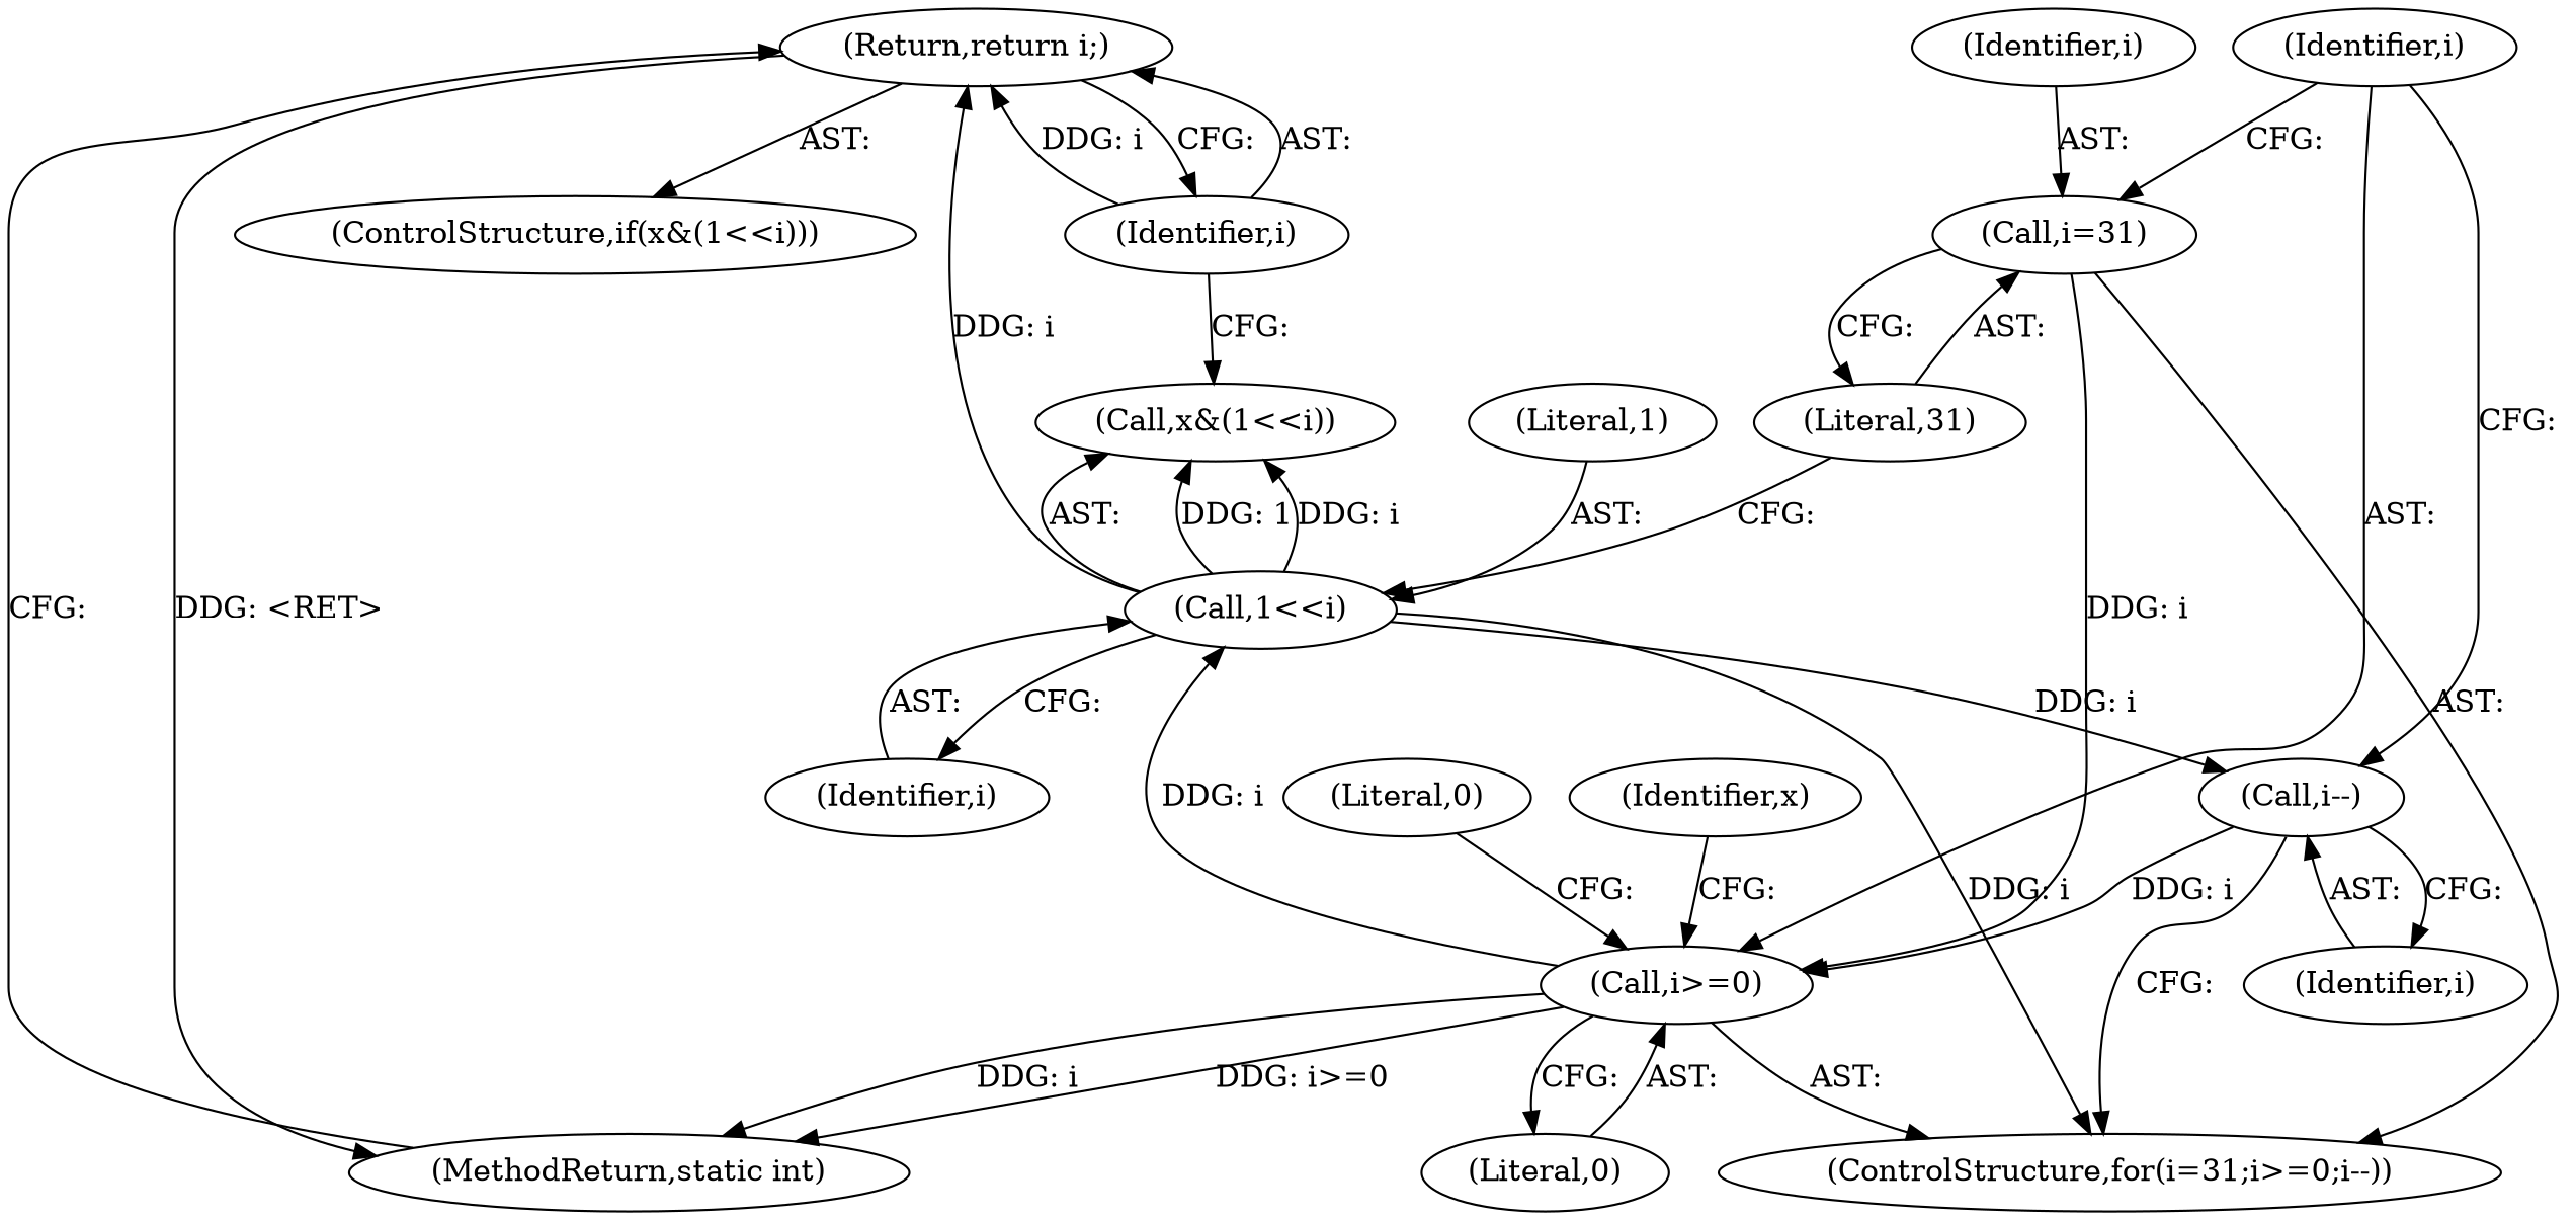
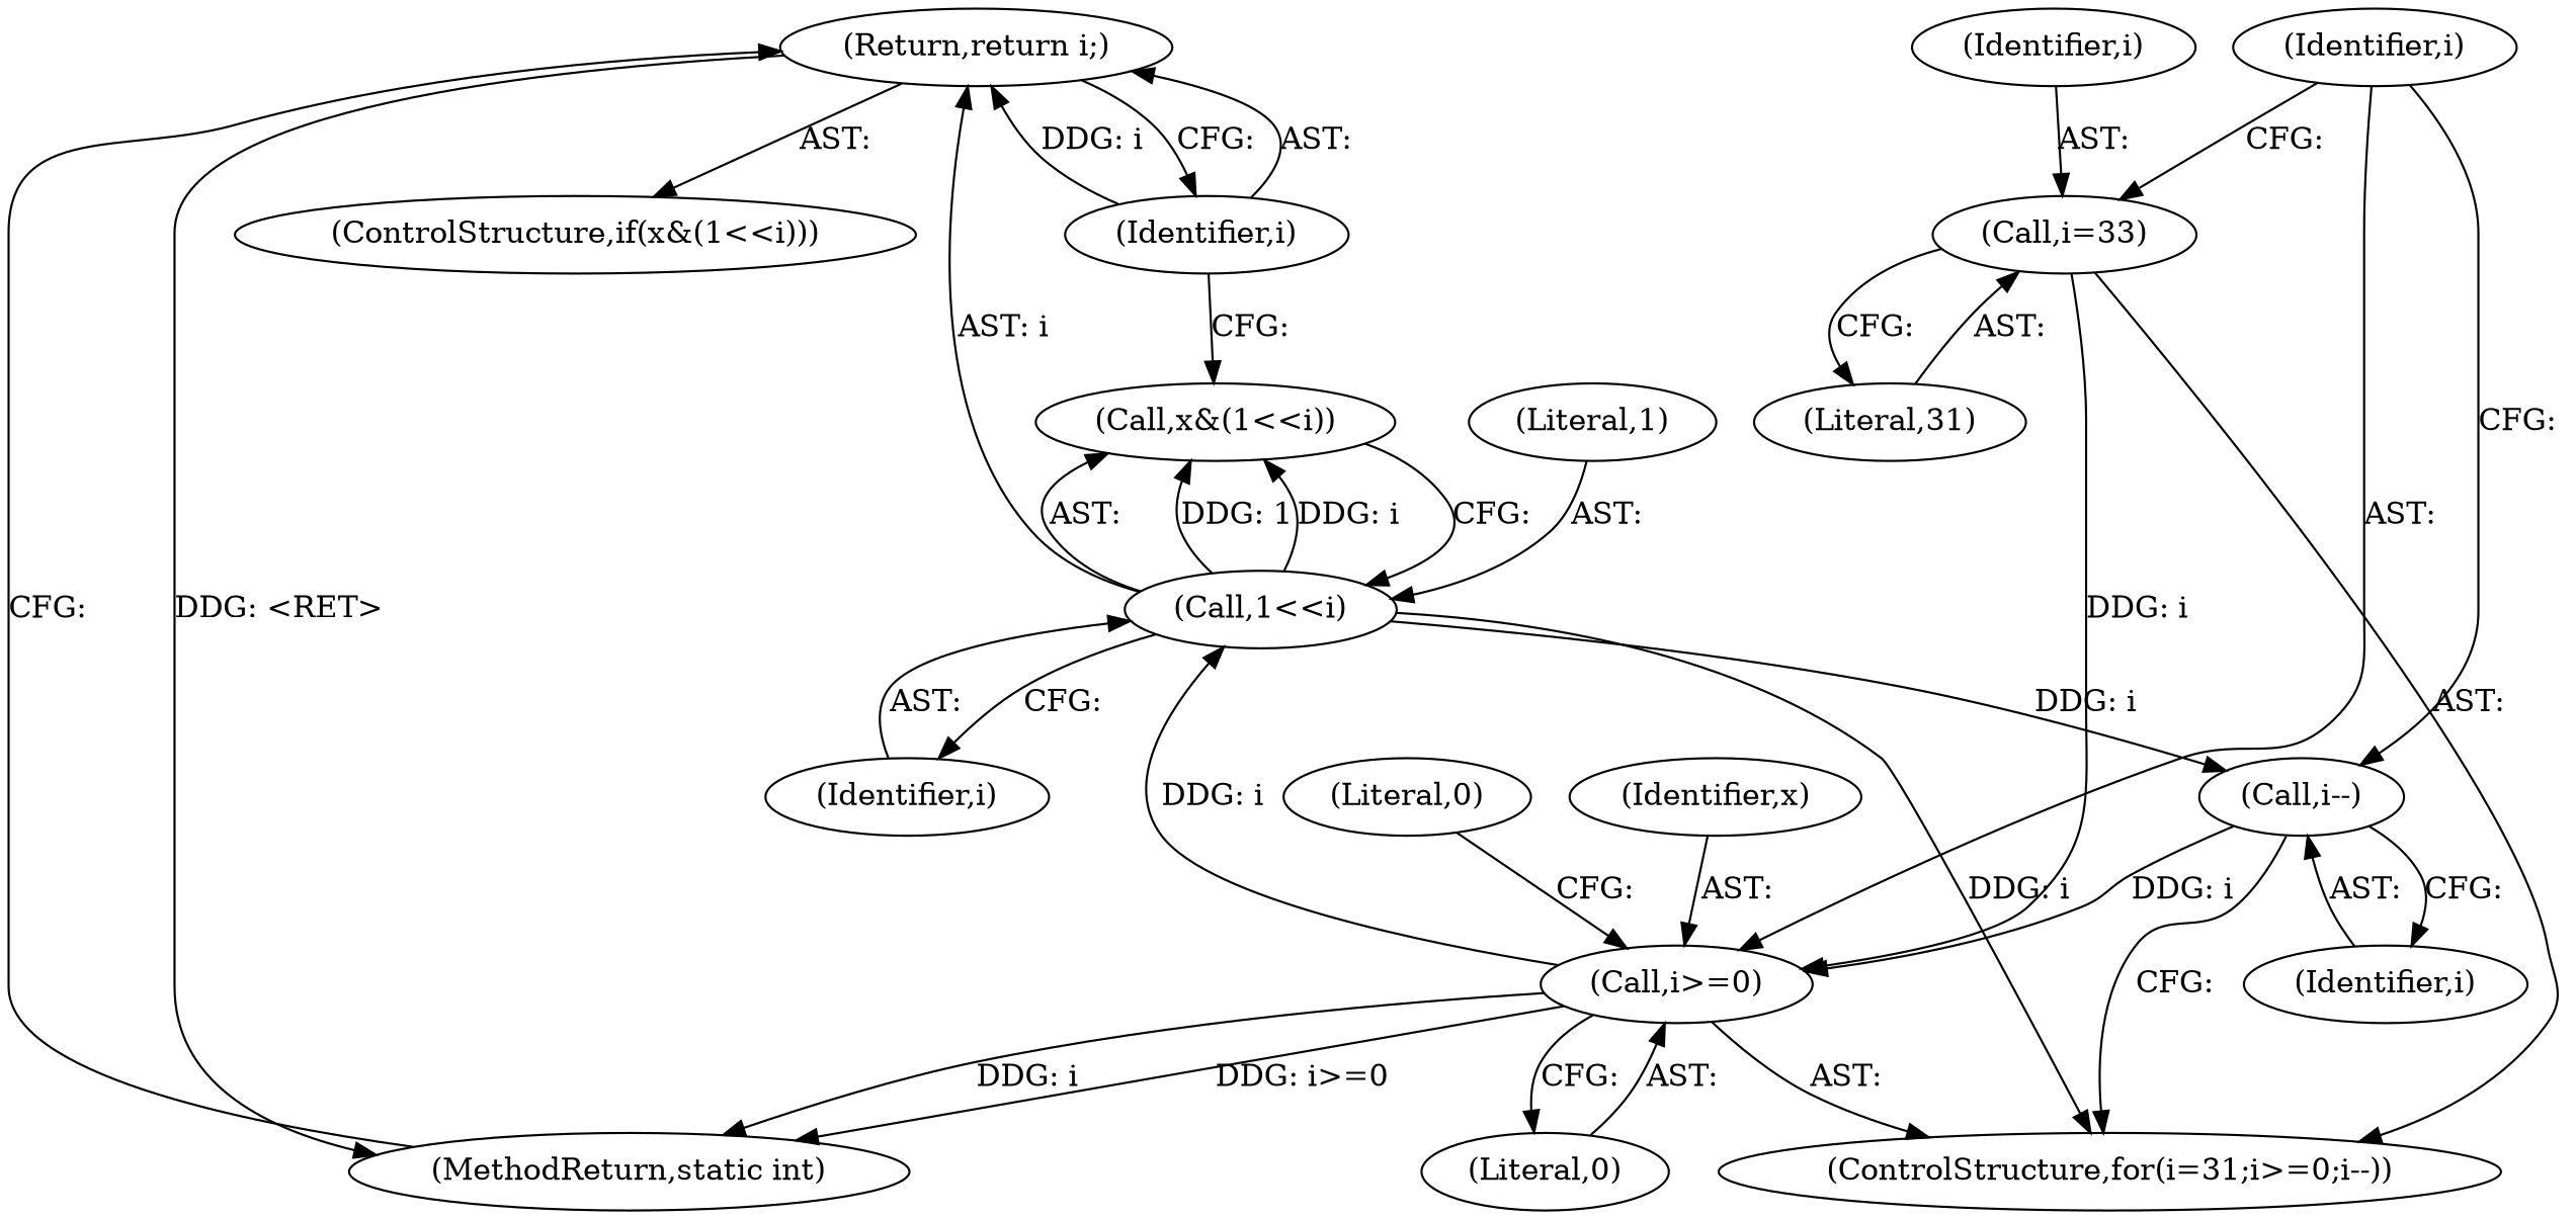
  digraph {
    n1 [label="(Return,return i;)"]
    n2 [label="(Identifier,i)"]
    n3 [label="(ControlStructure,if(x&(1<<i)))"]
    n4 [label="(MethodReturn,static int)"]
    n5 [label="(Call,x&(1<<i))"]
    n6 [label="(Call,1<<i)"]
    n7 [label="(Call,i--)"]
    n8 [label="(Identifier,i)"]
    n9 [label="(ControlStructure,for(i=31;i>=0;i--))"]
    n10 [label="(Call,i>=0)"]
    n11 [label="(Identifier,i)"]
    n12 [label="(Literal,0)"]
-   n13 [label="(Call,i=31)"]
+   n13 [label="(Call,i=33)"]
    n14 [label="(Literal,31)"]
    n15 [label="(Literal,1)"]
    n16 [label="(Identifier,i)"]
    n17 [label="(Literal,0)"]
    n18 [label="(Identifier,i)"]
    n19 [label="(Identifier,x)"]
    n1 -> n2 [label="CFG: "]
    n1 -> n3 [label="AST: "]
    n1 -> n4 [label="DDG: <RET>"]
    n2 -> n1 [label="AST: "]
    n2 -> n1 [label="DDG: i"]
    n2 -> n5 [label="CFG: "]
    n4 -> n1 [label="CFG: "]
-   n14 -> n6 [label="CFG: "]
-   n6 -> n1 [label="DDG: i"]
+   n5 -> n6 [label="CFG: "]
+   n6 -> n1 [label="AST: i"]
    n6 -> n5 [label="AST: "]
    n6 -> n5 [label="DDG: 1"]
    n6 -> n5 [label="DDG: i"]
    n6 -> n7 [label="DDG: i"]
    n6 -> n8 [label="CFG: "]
    n6 -> n9 [label="DDG: i"]
    n7 -> n9 [label="CFG: "]
    n7 -> n10 [label="DDG: i"]
    n7 -> n11 [label="CFG: "]
    n8 -> n6 [label="AST: "]
    n10 -> n4 [label="DDG: i>=0"]
    n10 -> n4 [label="DDG: i"]
    n10 -> n6 [label="DDG: i"]
    n10 -> n9 [label="AST: "]
    n10 -> n12 [label="CFG: "]
    n11 -> n7 [label="AST: "]
    n12 -> n10 [label="AST: "]
    n13 -> n9 [label="AST: "]
    n13 -> n10 [label="DDG: i"]
    n13 -> n14 [label="CFG: "]
    n14 -> n13 [label="AST: "]
    n15 -> n6 [label="AST: "]
    n16 -> n13 [label="AST: "]
    n17 -> n10 [label="CFG: "]
    n18 -> n7 [label="CFG: "]
    n18 -> n10 [label="AST: "]
    n18 -> n13 [label="CFG: "]
-   n19 -> n10 [label="CFG: "]
+   n19 -> n10 [label="AST: "]
  }
